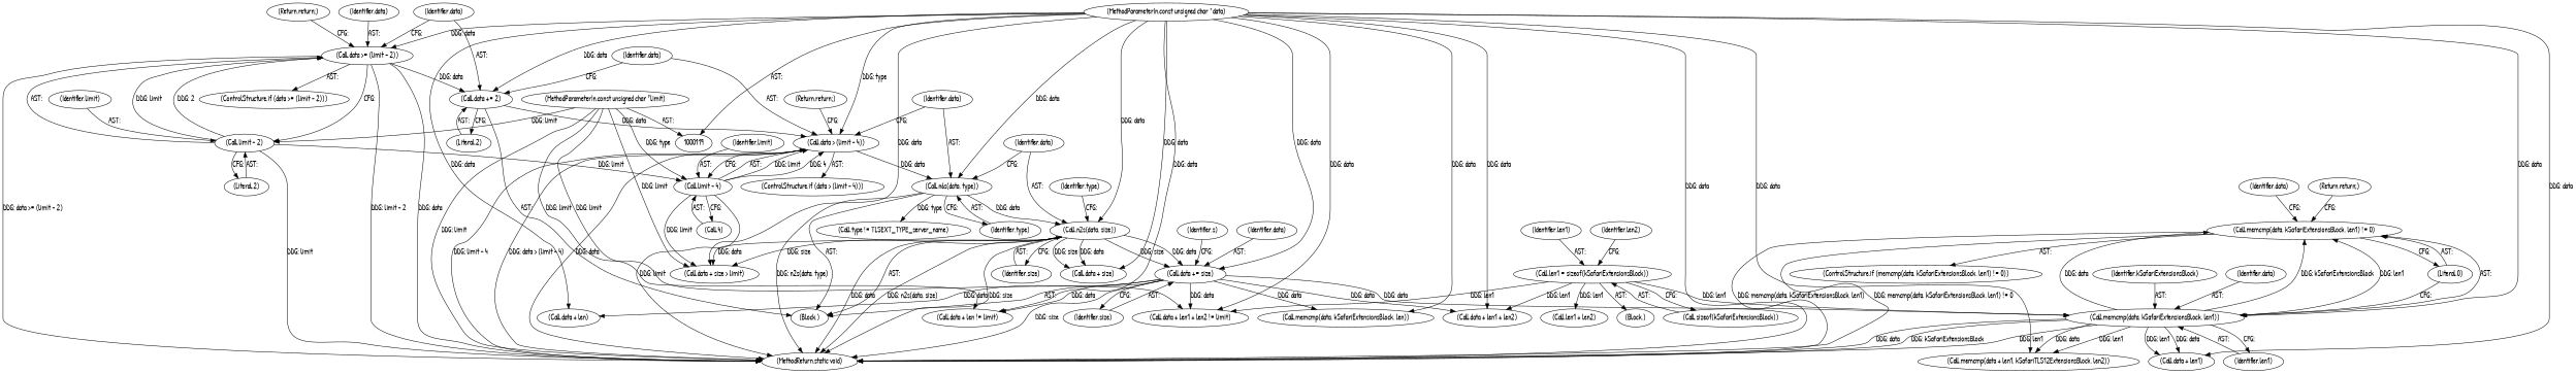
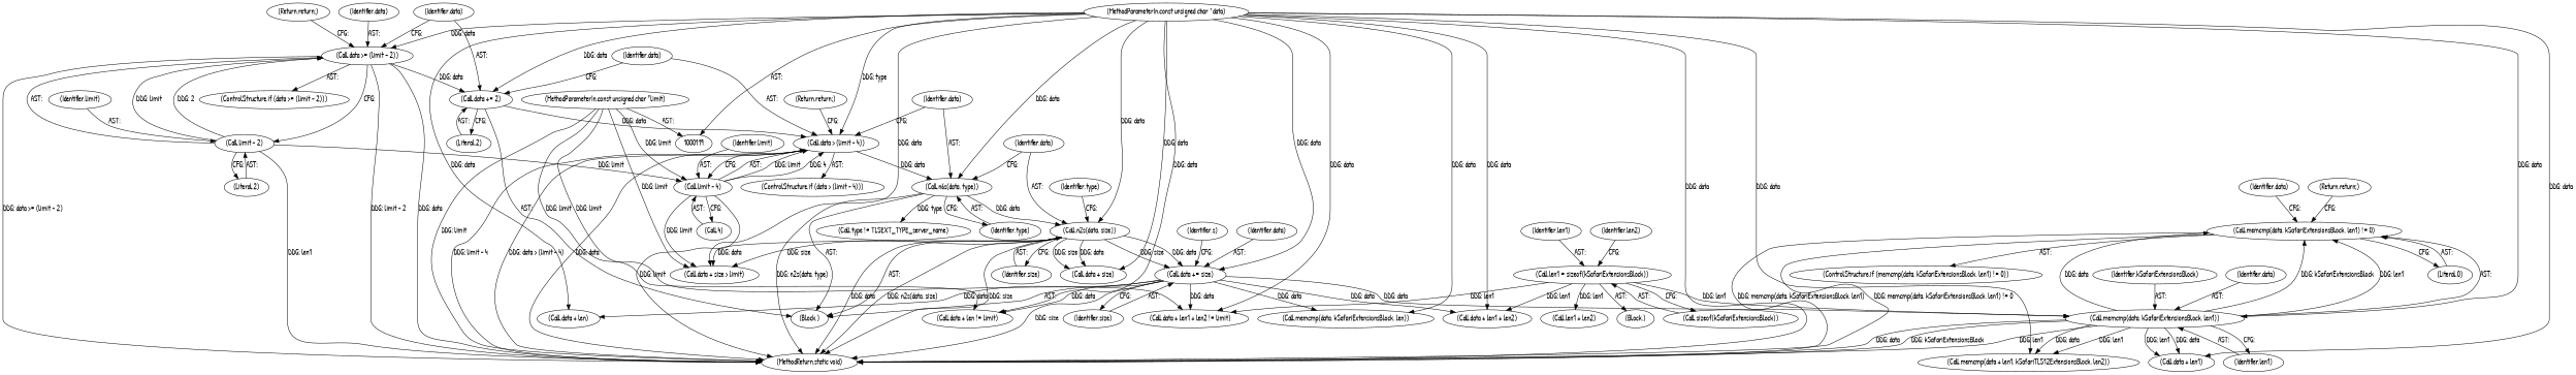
  digraph {
    fontname="Patrick Hand"
    node [fontname="Patrick Hand"]
    edge [fontname="Patrick Hand"]
    n1 [label="(Call,memcmp(data, kSafariExtensionsBlock, len1) != 0)"]
    n2 [label="(Literal,0)"]
    n3 [label="(MethodReturn,static void)"]
    n4 [label="(ControlStructure,if (memcmp(data, kSafariExtensionsBlock, len1) != 0))"]
    n5 [label="(Call,memcmp(data, kSafariExtensionsBlock, len1))"]
    n6 [label="(Call,data + len1)"]
    n7 [label="(Identifier,len1)"]
    n8 [label="(Call,memcmp(data + len1, kSafariTLS12ExtensionsBlock, len2))"]
    n9 [label="(MethodParameterIn,const unsigned char *data)"]
    n10 [label="(Call,data += size)"]
    n11 [label="(Call,n2s(data, size))"]
    n12 [label="(Call,n6s(data, type))"]
    n13 [label="(Call,data > (limit - 4))"]
    n14 [label="(Call,data += 2)"]
    n15 [label="(Call,data >= (limit - 2))"]
    n16 [label="(Call,data + size > limit)"]
    n17 [label="(Call,data + len1 + len2 != limit)"]
    n18 [label="(Call,data + len1 + len2)"]
    n19 [label="(Call,memcmp(data, kSafariExtensionsBlock, len))"]
    n20 [label="(Call,data + size)"]
    n21 [label="(Call,data + len != limit)"]
    n22 [label="(Call,data + len)"]
    1000119
    n24 [label="(Block,)"]
    n25 [label="(Identifier,size)"]
    n26 [label="(Identifier,size)"]
    n27 [label="(Identifier,type)"]
    n28 [label="(Call,type != TLSEXT_TYPE_server_name)"]
    n29 [label="(Call,limit - 4)"]
    n30 [label="(ControlStructure,if (data > (limit - 4)))"]
    n31 [label="(Literal,2)"]
    n32 [label="(Call,limit - 2)"]
    n33 [label="(ControlStructure,if (data >= (limit - 2)))"]
    n34 [label="(Call,4)"]
    n35 [label="(Literal,2)"]
    n36 [label="(MethodParameterIn,const unsigned char *limit)"]
    n37 [label="(Call,len1 = sizeof(kSafariExtensionsBlock))"]
    n38 [label="(Call,sizeof(kSafariExtensionsBlock))"]
    n39 [label="(Call,len1 + len2)"]
    n40 [label="(Block,)"]
    n41 [label="(Identifier,kSafariExtensionsBlock)"]
    n42 [label="(Identifier,limit)"]
    n43 [label="(Identifier,data)"]
    n44 [label="(Identifier,type)"]
    n45 [label="(Identifier,data)"]
    n46 [label="(Identifier,data)"]
    n47 [label="(Identifier,data)"]
    n48 [label="(Identifier,s)"]
    n49 [label="(Identifier,len1)"]
    n50 [label="(Return,return;)"]
    n51 [label="(Return,return;)"]
    n52 [label="(Identifier,data)"]
    n53 [label="(Identifier,limit)"]
    n54 [label="(Identifier,data)"]
    n55 [label="(Identifier,data)"]
    n56 [label="(Identifier,data)"]
    n57 [label="(Identifier,len2)"]
    n58 [label="(Return,return;)"]
    n1 -> n2 [label="CFG: "]
    n1 -> n3 [label="DDG: memcmp(data, kSafariExtensionsBlock, len1)"]
    n1 -> n3 [label="DDG: memcmp(data, kSafariExtensionsBlock, len1) != 0"]
    n1 -> n4 [label="AST: "]
    n2 -> n1 [label="AST: "]
-   n2 -> n5 [label="CFG: "]
    n5 -> n1 [label="AST: "]
    n5 -> n1 [label="DDG: data"]
    n5 -> n1 [label="DDG: kSafariExtensionsBlock"]
    n5 -> n1 [label="DDG: len1"]
    n5 -> n3 [label="DDG: data"]
    n5 -> n3 [label="DDG: kSafariExtensionsBlock"]
    n5 -> n3 [label="DDG: len1"]
    n5 -> n6 [label="DDG: data"]
    n5 -> n6 [label="DDG: len1"]
    n5 -> n7 [label="CFG: "]
    n5 -> n8 [label="DDG: data"]
    n5 -> n8 [label="DDG: len1"]
    n7 -> n5 [label="AST: "]
    n9 -> n3 [label="DDG: data"]
    n9 -> n5 [label="DDG: data"]
    n9 -> n6 [label="DDG: data"]
    n9 -> n8 [label="DDG: data"]
    n9 -> n10 [label="DDG: data"]
    n9 -> n11 [label="DDG: data"]
    n9 -> n12 [label="DDG: data"]
    n9 -> n13 [label="DDG: type"]
    n9 -> n14 [label="DDG: data"]
    n9 -> n15 [label="DDG: data"]
    n9 -> n16 [label="DDG: data"]
    n9 -> n17 [label="DDG: data"]
    n9 -> n18 [label="DDG: data"]
    n9 -> n19 [label="DDG: data"]
    n9 -> n20 [label="DDG: data"]
    n9 -> n21 [label="DDG: data"]
    n9 -> n22 [label="DDG: data"]
    n9 -> 1000119 [label="AST: "]
    n10 -> n3 [label="DDG: size"]
    n10 -> n5 [label="DDG: data"]
    n10 -> n17 [label="DDG: data"]
    n10 -> n18 [label="DDG: data"]
    n10 -> n19 [label="DDG: data"]
    n10 -> n21 [label="DDG: data"]
    n10 -> n22 [label="DDG: data"]
    n10 -> n24 [label="AST: "]
    n10 -> n25 [label="CFG: "]
    n11 -> n3 [label="DDG: data"]
    n11 -> n3 [label="DDG: n2s(data, size)"]
    n11 -> n3 [label="DDG: size"]
    n11 -> n10 [label="DDG: size"]
    n11 -> n10 [label="DDG: data"]
    n11 -> n16 [label="DDG: data"]
    n11 -> n16 [label="DDG: size"]
    n11 -> n20 [label="DDG: data"]
    n11 -> n20 [label="DDG: size"]
    n11 -> n24 [label="AST: "]
    n11 -> n26 [label="CFG: "]
    n12 -> n3 [label="DDG: n2s(data, type)"]
    n12 -> n11 [label="DDG: data"]
    n12 -> n24 [label="AST: "]
    n12 -> n27 [label="CFG: "]
    n12 -> n28 [label="DDG: type"]
    n13 -> n3 [label="DDG: limit - 4"]
    n13 -> n3 [label="DDG: data > (limit - 4)"]
    n13 -> n3 [label="DDG: data"]
    n13 -> n12 [label="DDG: data"]
    n13 -> n29 [label="CFG: "]
    n13 -> n30 [label="AST: "]
    n14 -> n13 [label="DDG: data"]
    n14 -> n24 [label="AST: "]
    n14 -> n31 [label="CFG: "]
    n15 -> n3 [label="DDG: data"]
    n15 -> n3 [label="DDG: data >= (limit - 2)"]
    n15 -> n3 [label="DDG: limit - 2"]
    n15 -> n14 [label="DDG: data"]
    n15 -> n32 [label="CFG: "]
    n15 -> n33 [label="AST: "]
    n25 -> n10 [label="AST: "]
    n26 -> n11 [label="AST: "]
    n27 -> n12 [label="AST: "]
    n29 -> n3 [label="DDG: limit"]
    n29 -> n13 [label="AST: "]
    n29 -> n13 [label="DDG: limit"]
    n29 -> n13 [label="DDG: 4"]
    n29 -> n16 [label="DDG: limit"]
    n29 -> n34 [label="CFG: "]
    n31 -> n14 [label="AST: "]
-   n32 -> n3 [label="DDG: limit"]
+   n32 -> n3 [label="DDG: len1"]
    n32 -> n15 [label="AST: "]
    n32 -> n15 [label="DDG: limit"]
    n32 -> n15 [label="DDG: 2"]
    n32 -> n29 [label="DDG: limit"]
    n32 -> n35 [label="CFG: "]
    n34 -> n29 [label="AST: "]
    n35 -> n32 [label="AST: "]
    n36 -> n3 [label="DDG: limit"]
    n36 -> n16 [label="DDG: limit"]
    n36 -> n17 [label="DDG: limit"]
    n36 -> n21 [label="DDG: limit"]
    n36 -> 1000119 [label="AST: "]
-   n36 -> n29 [label="DDG: type"]
-   n36 -> n32 [label="DDG: limit"]
+   n36 -> n29 [label="DDG: limit"]
    n37 -> n5 [label="DDG: len1"]
    n37 -> n17 [label="DDG: len1"]
    n37 -> n18 [label="DDG: len1"]
    n37 -> n38 [label="CFG: "]
    n37 -> n39 [label="DDG: len1"]
    n37 -> n40 [label="AST: "]
    n38 -> n37 [label="AST: "]
    n41 -> n5 [label="AST: "]
    n42 -> n29 [label="AST: "]
    n43 -> n13 [label="AST: "]
    n43 -> n14 [label="CFG: "]
    n44 -> n11 [label="CFG: "]
    n45 -> n14 [label="AST: "]
    n45 -> n15 [label="CFG: "]
    n46 -> n1 [label="CFG: "]
    n47 -> n10 [label="AST: "]
    n48 -> n10 [label="CFG: "]
    n49 -> n37 [label="AST: "]
    n50 -> n1 [label="CFG: "]
    n51 -> n15 [label="CFG: "]
    n52 -> n11 [label="AST: "]
    n52 -> n12 [label="CFG: "]
    n53 -> n32 [label="AST: "]
    n54 -> n12 [label="AST: "]
    n54 -> n13 [label="CFG: "]
    n55 -> n15 [label="AST: "]
    n56 -> n5 [label="AST: "]
    n57 -> n37 [label="CFG: "]
    n58 -> n13 [label="CFG: "]
  }
